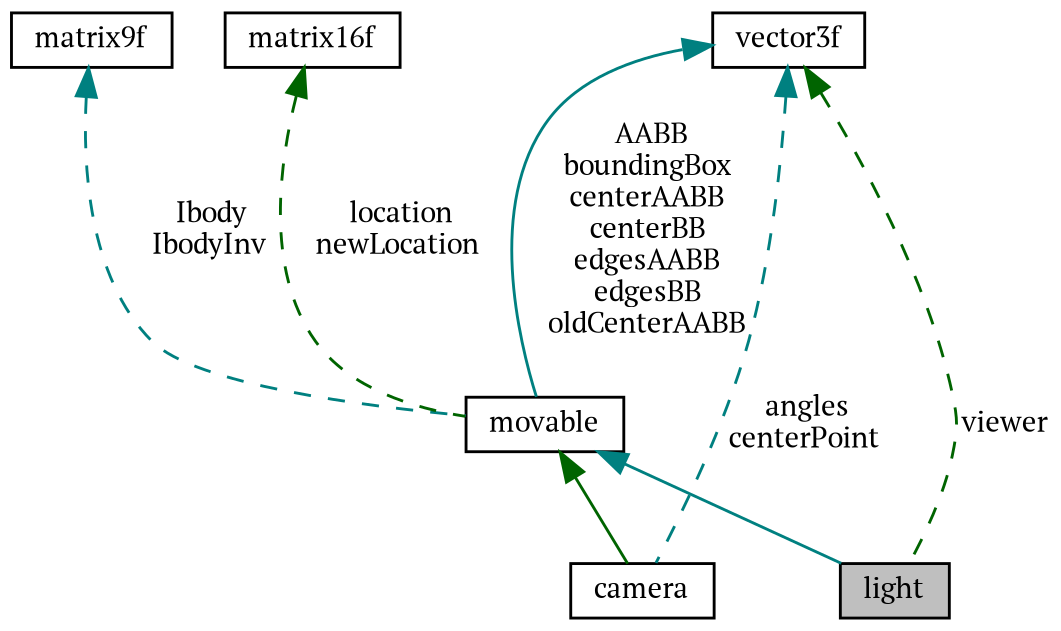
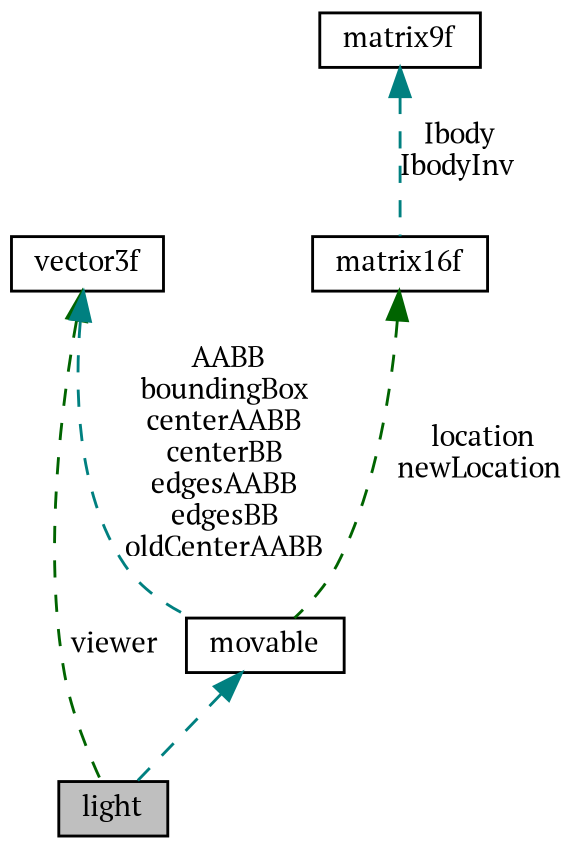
  digraph {
    fontname="PT Serif"
    node [color=black fontname="PT Serif" fontsize=10 shape=record]
    edge [color=teal dir=back fontname="PT Serif" fontsize=10 labelfontname=FreeSans labelfontsize=10 style=dashed]
    n1 [fillcolor=grey75 fontcolor=black height=0.2 label=light style=filled width=0.4]
    n2 [height=0.2 label=movable width=0.4]
-   n3 [height=0.2 label=camera width=0.4]
    n4 [height=0.2 label=vector3f width=0.4]
    n5 [height=0.2 label=matrix9f width=0.4]
    n6 [height=0.2 label=matrix16f width=0.4]
-   n2 -> n1 [style=solid]
-   n2 -> n3 [color=darkgreen style=solid]
+   n2 -> n1
    n4 -> n1 [color=darkgreen label=" viewer"]
-   n4 -> n2 [label=" AABB\nboundingBox\ncenterAABB\ncenterBB\nedgesAABB\nedgesBB\noldCenterAABB" style=solid]
-   n4 -> n3 [label=" angles\ncenterPoint"]
-   n5 -> n2 [label=" Ibody\nIbodyInv"]
+   n4 -> n2 [label=" AABB\nboundingBox\ncenterAABB\ncenterBB\nedgesAABB\nedgesBB\noldCenterAABB"]
+   n5 -> n6 [label=" Ibody\nIbodyInv"]
    n6 -> n2 [color=darkgreen label=" location\nnewLocation"]
  }
